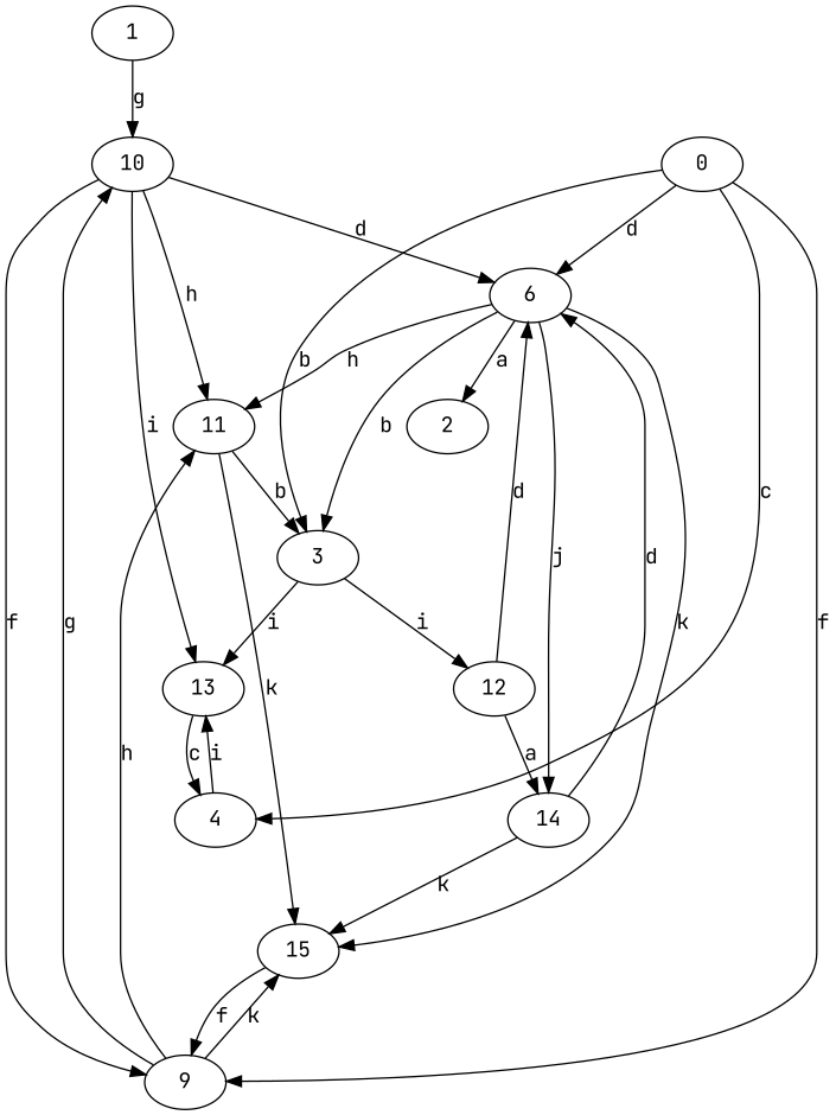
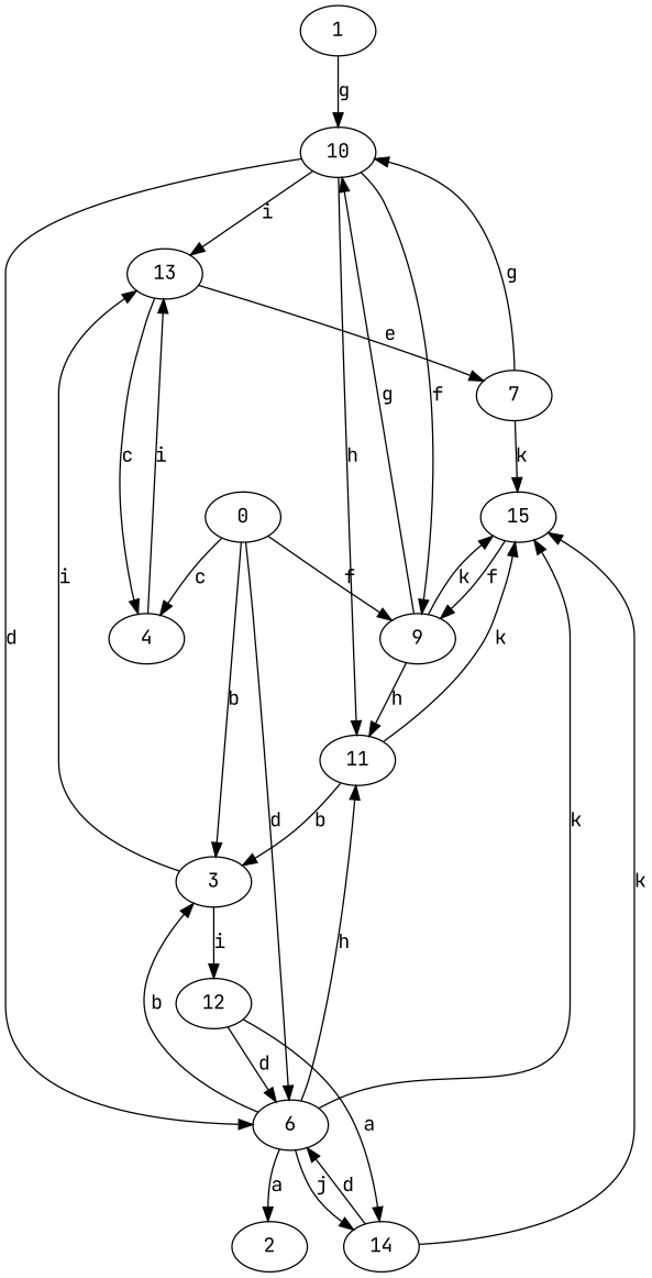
  strict digraph {
    fontname="JetBrains Mono"
    node [fontname="JetBrains Mono"]
    edge [fontname="JetBrains Mono"]
    1
    10
    13
    6
    11
    9
    3
    12
    14
    4
+   7
    2
    15
    0
    1 -> 10 [label=g]
    10 -> 13 [label=i]
    10 -> 6 [label=d]
    10 -> 11 [label=h]
    10 -> 9 [label=f]
    13 -> 4 [label=c]
+   13 -> 7 [label=e]
    6 -> 11 [label=h]
    6 -> 3 [label=b]
    6 -> 14 [label=j]
    6 -> 2 [label=a]
    6 -> 15 [label=k]
    11 -> 3 [label=b]
    11 -> 15 [label=k]
    9 -> 10 [label=g]
    9 -> 11 [label=h]
    9 -> 15 [label=k]
    3 -> 13 [label=i]
    3 -> 12 [label=i]
    12 -> 6 [label=d]
    12 -> 14 [label=a]
    14 -> 6 [label=d]
    14 -> 15 [label=k]
    4 -> 13 [label=i]
+   7 -> 10 [label=g]
+   7 -> 15 [label=k]
    15 -> 9 [label=f]
    0 -> 6 [label=d]
    0 -> 9 [label=f]
    0 -> 3 [label=b]
    0 -> 4 [label=c]
  }
